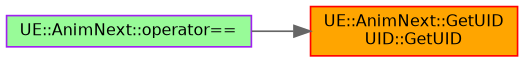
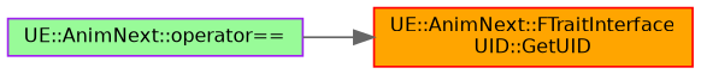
  digraph {
    rankdir=LR
    node [fontname=Helvetica fontsize=10 shape=box style=filled]
    n1 [color=purple fillcolor=palegreen fontcolor=black height=0.2 label="UE::AnimNext::operator==" width=0.4]
-   n2 [color=red fillcolor=orange height=0.2 label="UE::AnimNext::GetUID\lUID::GetUID" width=0.4]
+   n2 [color=red fillcolor=orange height=0.2 label="UE::AnimNext::FTraitInterface\lUID::GetUID" width=0.4]
    n1 -> n2 [color=gray40 fontname=Helvetica fontsize=10 labelfontname=Helvetica labelfontsize=10 style=solid]
  }
